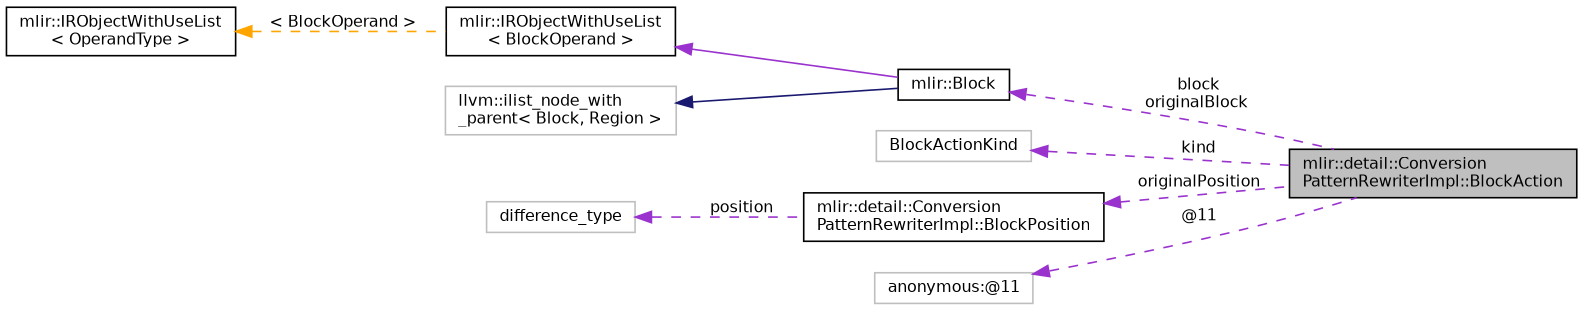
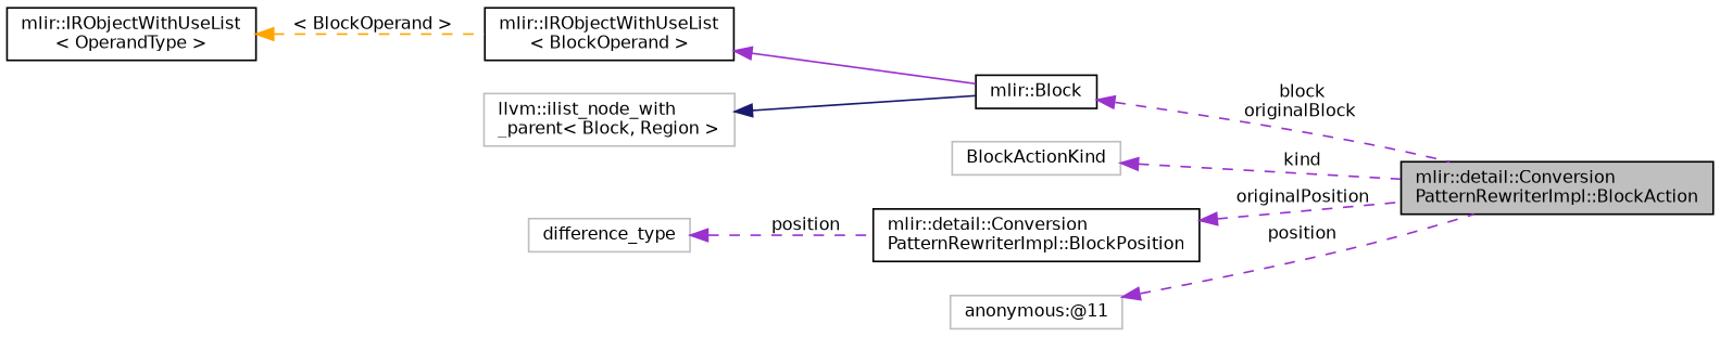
  digraph {
    rankdir=LR
    node [color=black fontname=Helvetica fontsize=10 shape=record]
    edge [color=darkorchid3 dir=back fontname=Helvetica fontsize=10 labelfontname=Helvetica labelfontsize=10 style=dashed]
    n1 [fillcolor=grey75 fontcolor=black height=0.2 label="mlir::detail::Conversion\lPatternRewriterImpl::BlockAction" style=filled width=0.4]
    n2 [height=0.2 label="mlir::Block" width=0.4]
    n3 [height=0.2 label="mlir::IRObjectWithUseList\l\< BlockOperand \>" width=0.4]
    n4 [height=0.2 label="mlir::IRObjectWithUseList\l\< OperandType \>" width=0.4]
    n5 [color=grey75 height=0.2 label="llvm::ilist_node_with\l_parent\< Block, Region \>" width=0.4]
    n6 [color=grey75 height=0.2 label=BlockActionKind width=0.4]
    n7 [height=0.2 label="mlir::detail::Conversion\lPatternRewriterImpl::BlockPosition" width=0.4]
    n8 [color=grey75 height=0.2 label=difference_type width=0.4]
    n9 [color=grey75 height=0.2 label="anonymous:@11" width=0.4]
    n2 -> n1 [label=" block\noriginalBlock"]
    n3 -> n2 [style=solid]
    n4 -> n3 [color=orange label=" \< BlockOperand \>"]
    n5 -> n2 [color=midnightblue style=solid]
    n6 -> n1 [label=" kind"]
    n7 -> n1 [label=" originalPosition"]
    n8 -> n7 [label=" position"]
-   n9 -> n1 [label=" @11"]
+   n9 -> n1 [label=" position"]
  }
